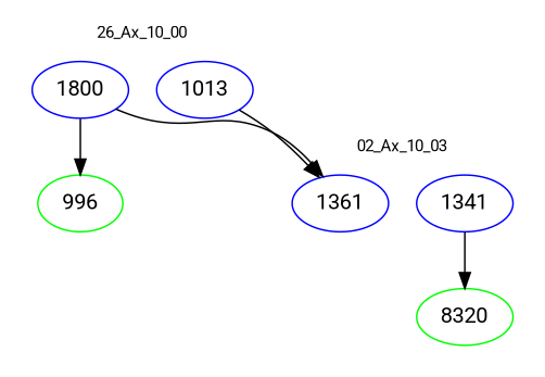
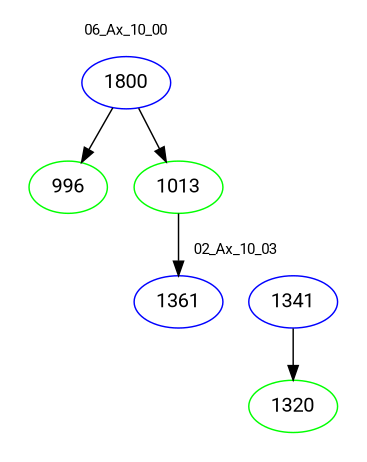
  digraph {
    fontname=Roboto
    node [color=blue fontname=Roboto]
    edge [color=black fontname=Roboto]
    n1 [label=1800]
    n2 [color=green label=996]
-   n3 [label=1013]
+   n3 [color=green label=1013]
    n4 [label=1341]
-   n5 [color=green label=8320]
+   n5 [color=green label=1320]
    n6 [label=1361]
    subgraph cluster_1 {
      color=white
      fontsize=10
-     label="26_Ax_10_00"
+     label="06_Ax_10_00"
      n1
      n2
      n3
    }
    subgraph cluster_2 {
      color=white
      fontsize=10
      label="02_Ax_10_03"
      n4
      n5
      n6
    }
    n1 -> n2
-   n1 -> n6
+   n1 -> n3
    n3 -> n6
    n4 -> n5
  }
